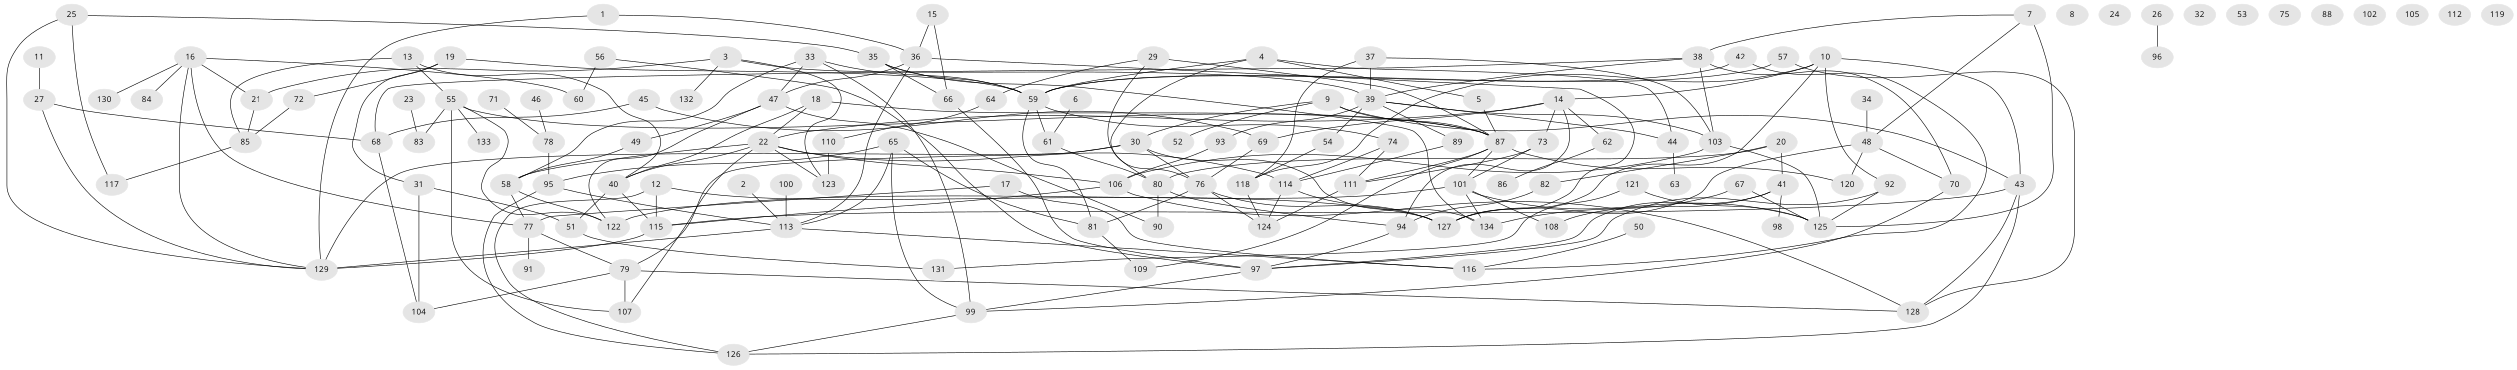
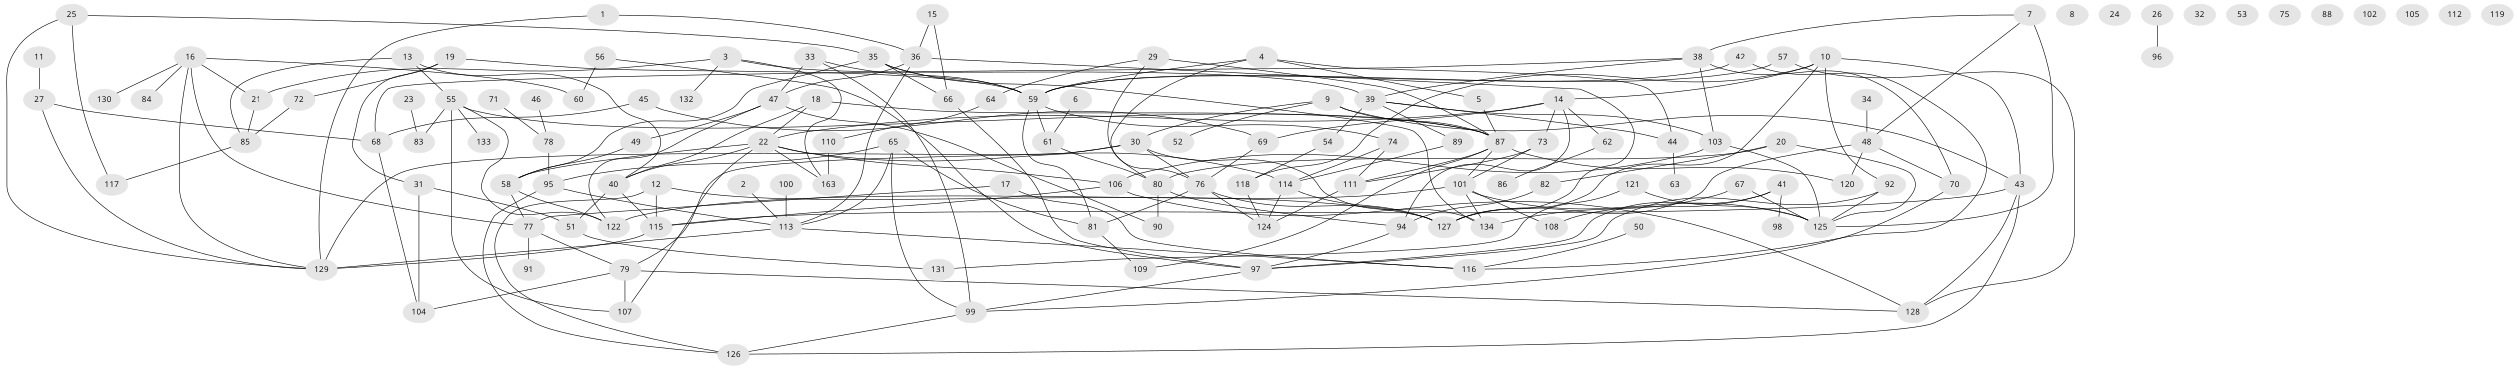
  graph {
    fontname="Open Sans"
    node [color=gray90 fontname="Open Sans" style=filled]
    edge [fontname="Open Sans"]
    1
    36
    129
    113
    127
    47
    2
    116
    3
    21
    39
-   123
+   123 [label=163]
    132
    85
    44
    103
    54
    89
-   93
    4
    5
    59
    80
    87
    63
    61
    74
    81
    94
    90
    120
    101
    111
    109
    6
    7
    38
    48
    125
    68
    70
    8
    9
    30
    43
    52
    76
    79
    134
    115
    126
    128
    10
    14
    92
    118
    22
    62
    69
    73
    97
    124
    11
    27
    12
    13
    40
    55
    51
    107
    83
    122
    133
    117
    58
    106
    114
    86
    15
    66
    16
    60
    77
    84
    130
    91
    17
    18
    19
    31
    72
    104
    20
    82
    23
    24
    25
    35
    26
    96
    29
    64
    110
    131
    32
    33
    99
    49
    34
-   37
    41
    98
    108
    42
    45
    46
    78
    95
    50
    53
    56
    57
    65
    67
    71
    75
    88
    100
    102
    105
    112
    119
    121
    1 -- 36
    1 -- 129
    36 -- 113
    36 -- 127
    36 -- 47
    113 -- 129
    113 -- 116
    47 -- 90
    47 -- 122
    47 -- 49
    2 -- 113
    3 -- 21
    3 -- 39
    3 -- 123
    3 -- 132
    21 -- 85
    39 -- 44
    39 -- 103
    39 -- 54
    39 -- 89
-   39 -- 93
    85 -- 117
    44 -- 63
    103 -- 125
    103 -- 106
    54 -- 118
    89 -- 114
-   93 -- 106
    4 -- 44
    4 -- 5
    4 -- 59
    4 -- 80
    5 -- 87
    59 -- 61
    59 -- 74
    59 -- 81
    80 -- 94
    80 -- 90
    87 -- 120
    87 -- 101
    87 -- 111
    87 -- 109
    61 -- 80
    74 -- 111
    74 -- 114
    81 -- 109
    94 -- 97
    101 -- 125
    101 -- 134
    101 -- 122
    101 -- 108
    111 -- 124
    6 -- 61
    7 -- 38
    7 -- 48
    7 -- 125
    38 -- 39
    38 -- 103
    38 -- 68
    38 -- 70
    48 -- 127
    48 -- 120
    48 -- 70
    68 -- 104
    70 -- 99
    9 -- 87
    9 -- 30
    9 -- 43
    9 -- 52
    30 -- 129
    30 -- 76
    30 -- 79
    30 -- 134
    43 -- 115
    43 -- 126
    43 -- 128
    76 -- 127
    76 -- 81
    76 -- 124
    79 -- 128
    79 -- 107
    79 -- 104
    115 -- 129
    10 -- 127
    10 -- 43
    10 -- 14
    10 -- 92
    10 -- 118
    14 -- 94
    14 -- 22
    14 -- 62
    14 -- 69
    14 -- 73
    92 -- 125
    92 -- 97
    118 -- 124
    22 -- 123
    22 -- 40
    22 -- 107
    22 -- 58
    22 -- 106
    22 -- 114
    62 -- 86
    69 -- 76
    73 -- 101
    73 -- 111
    97 -- 99
    11 -- 27
    27 -- 129
    27 -- 68
    12 -- 127
    12 -- 115
    12 -- 126
    13 -- 85
    13 -- 40
    13 -- 55
    40 -- 115
    40 -- 51
    55 -- 87
    55 -- 107
    55 -- 83
    55 -- 122
    55 -- 133
    51 -- 131
    58 -- 122
    58 -- 77
    106 -- 115
    106 -- 128
    114 -- 127
    114 -- 124
    15 -- 36
    15 -- 66
    66 -- 97
    16 -- 129
    16 -- 21
    16 -- 60
    16 -- 77
    16 -- 84
    16 -- 130
    77 -- 79
    77 -- 91
    17 -- 116
    17 -- 77
    18 -- 87
    18 -- 22
    18 -- 40
    19 -- 59
    19 -- 31
    19 -- 72
    31 -- 51
    31 -- 104
    72 -- 85
    20 -- 80
-   20 -- 41
+   20 -- 125
    20 -- 82
    82 -- 94
    23 -- 83
    25 -- 129
    25 -- 117
    25 -- 35
    35 -- 59
    35 -- 134
-   33 -- 58
+   35 -- 58
    35 -- 66
    26 -- 96
    29 -- 87
    29 -- 76
    29 -- 64
    64 -- 110
    110 -- 123
    33 -- 47
    33 -- 59
    33 -- 99
    99 -- 126
    49 -- 58
    34 -- 48
-   37 -- 39
-   37 -- 103
-   37 -- 118
    41 -- 97
    41 -- 98
    41 -- 108
    42 -- 116
    42 -- 59
    45 -- 68
    45 -- 69
    46 -- 78
    78 -- 95
    95 -- 113
    95 -- 126
    50 -- 116
    56 -- 97
    56 -- 60
    57 -- 59
    57 -- 128
    65 -- 113
    65 -- 81
    65 -- 99
    65 -- 95
    67 -- 125
    67 -- 134
    71 -- 78
    100 -- 113
    121 -- 125
    121 -- 131
  }
